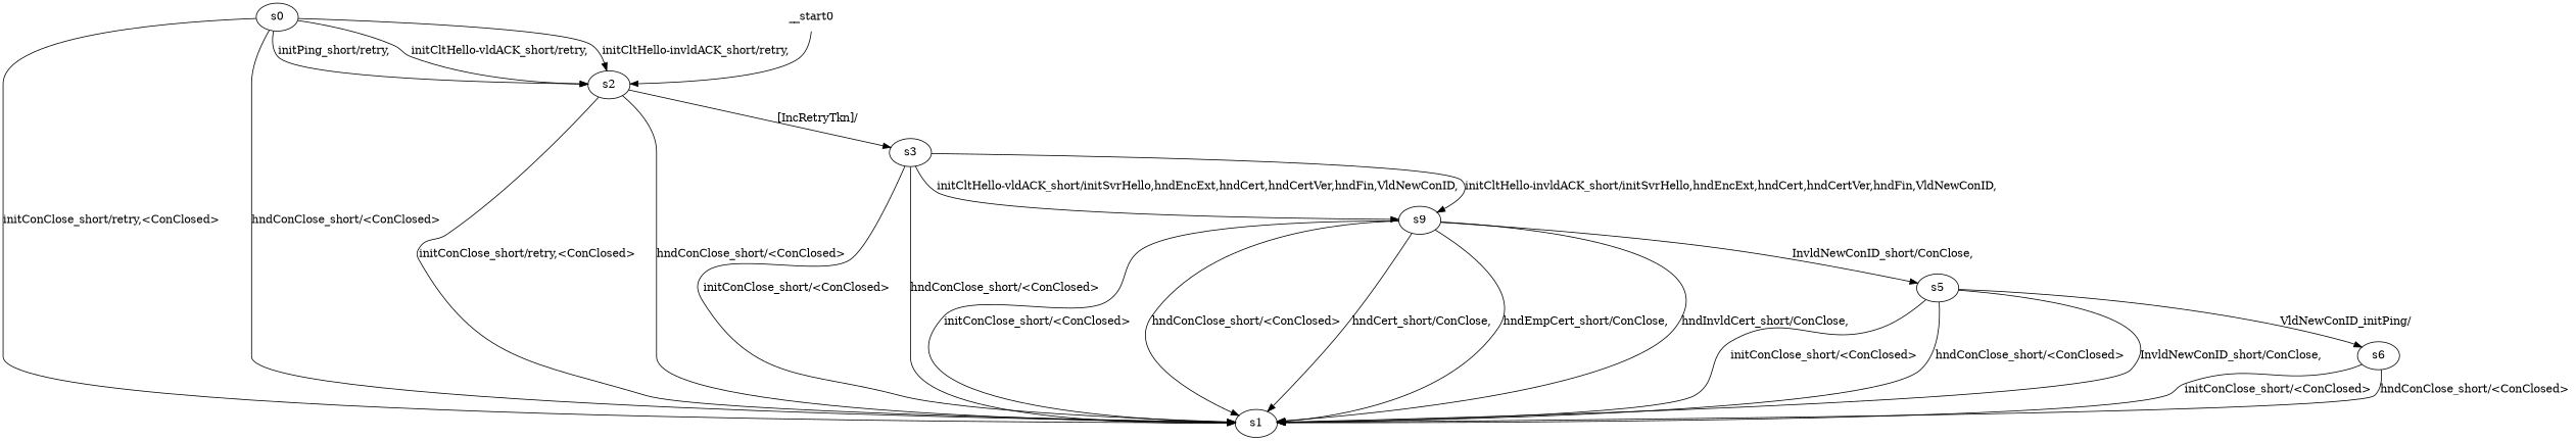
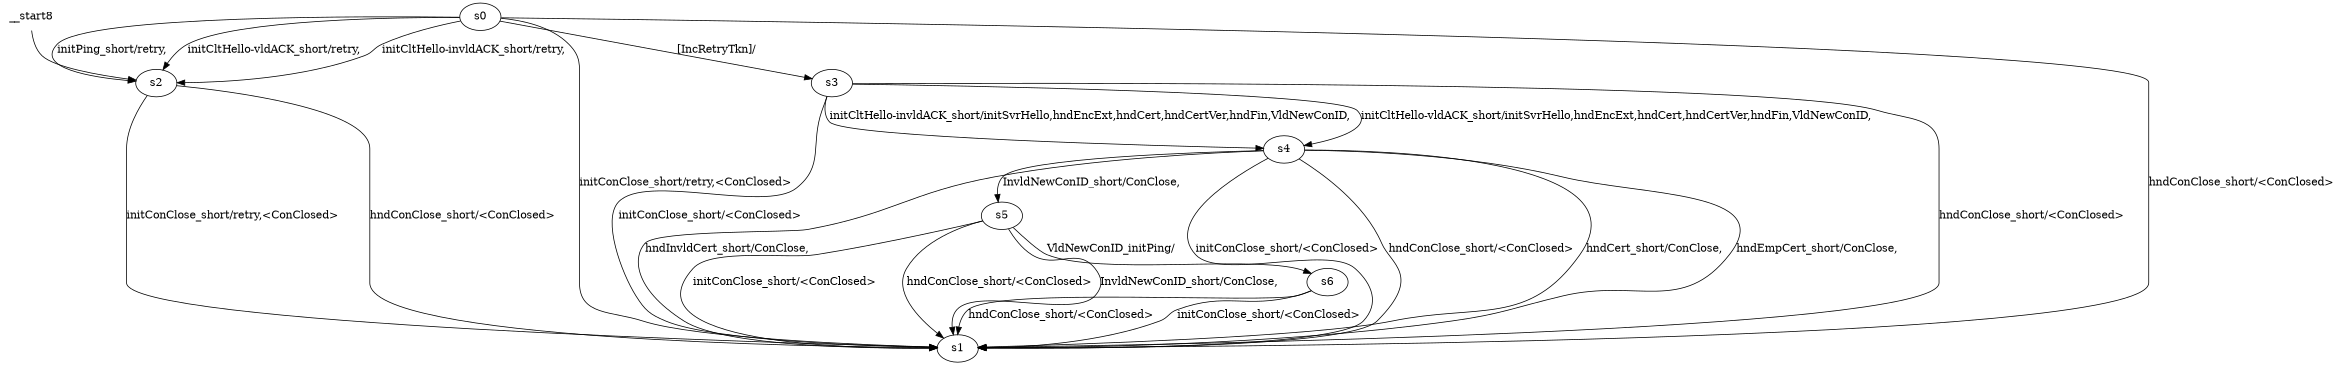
  digraph {
    n1 [label=s0]
    n2 [label=s1]
    n3 [label=s2]
    n4 [label=s3]
-   n5 [label=s9]
+   n5 [label=s4]
    n6 [label=s5]
    n7 [label=s6]
-   __start0 [shape=none]
+   __start0 [shape=none label=__start8]
    n1 -> n2 [label="initConClose_short/retry,<ConClosed> "]
    n1 -> n2 [label="hndConClose_short/<ConClosed> "]
    n1 -> n3 [label="initPing_short/retry, "]
    n1 -> n3 [label="initCltHello-vldACK_short/retry, "]
    n1 -> n3 [label="initCltHello-invldACK_short/retry, "]
    n3 -> n2 [label="initConClose_short/retry,<ConClosed> "]
    n3 -> n2 [label="hndConClose_short/<ConClosed> "]
-   n3 -> n4 [label="[IncRetryTkn]/ "]
+   n1 -> n4 [label="[IncRetryTkn]/ "]
    n4 -> n2 [label="initConClose_short/<ConClosed> "]
    n4 -> n2 [label="hndConClose_short/<ConClosed> "]
    n4 -> n5 [label="initCltHello-vldACK_short/initSvrHello,hndEncExt,hndCert,hndCertVer,hndFin,VldNewConID, "]
    n4 -> n5 [label="initCltHello-invldACK_short/initSvrHello,hndEncExt,hndCert,hndCertVer,hndFin,VldNewConID, "]
    n5 -> n2 [label="initConClose_short/<ConClosed> "]
    n5 -> n2 [label="hndConClose_short/<ConClosed> "]
    n5 -> n2 [label="hndCert_short/ConClose, "]
    n5 -> n2 [label="hndEmpCert_short/ConClose, "]
    n5 -> n2 [label="hndInvldCert_short/ConClose, "]
    n5 -> n6 [label="InvldNewConID_short/ConClose, "]
    n6 -> n2 [label="initConClose_short/<ConClosed> "]
    n6 -> n2 [label="hndConClose_short/<ConClosed> "]
    n6 -> n2 [label="InvldNewConID_short/ConClose, "]
    n6 -> n7 [label="VldNewConID_initPing/ "]
    n7 -> n2 [label="initConClose_short/<ConClosed> "]
    n7 -> n2 [label="hndConClose_short/<ConClosed> "]
    __start0 -> n3
  }
